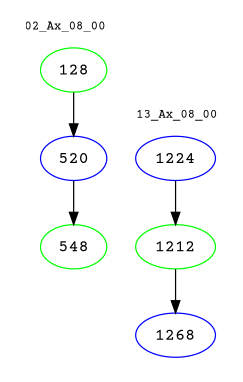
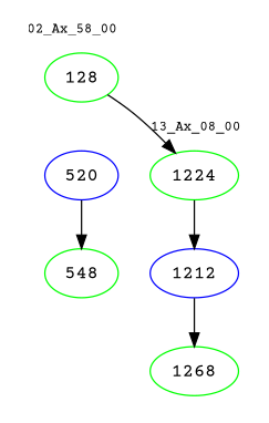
  digraph {
    fontname="Courier Prime"
    node [color=green fontname="Courier Prime"]
    edge [color=black fontname="Courier Prime"]
-   n1 [color=blue label=1224]
-   n2 [label=1212]
-   n3 [color=blue label=1268]
+   n1 [label=1224]
+   n2 [color=blue label=1212]
+   n3 [label=1268]
    n4 [label=128]
    n5 [color=blue label=520]
    n6 [label=548]
    subgraph cluster_1 {
      color=white
      fontsize=10
      label="13_Ax_08_00"
      n1
      n2
      n3
    }
    subgraph cluster_2 {
      color=white
      fontsize=10
-     label="02_Ax_08_00"
+     label="02_Ax_58_00"
      n4
      n5
      n6
    }
    n1 -> n2
    n2 -> n3
-   n4 -> n5
+   n4 -> n1
    n5 -> n6
  }
